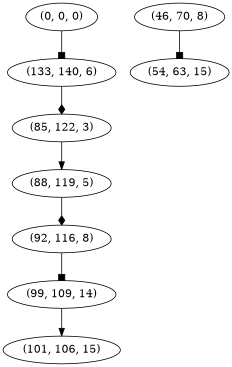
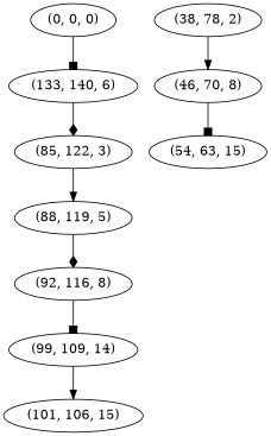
  digraph {
    edge [arrowhead=box]
    "(0, 0, 0)"
    "(133, 140, 6)"
+   "(38, 78, 2)"
    "(46, 70, 8)"
    "(85, 122, 3)"
    "(88, 119, 5)"
    "(54, 63, 15)"
    "(92, 116, 8)"
    "(99, 109, 14)"
    "(101, 106, 15)"
    "(0, 0, 0)" -> "(133, 140, 6)"
    "(133, 140, 6)" -> "(85, 122, 3)" [arrowhead=diamond]
+   "(38, 78, 2)" -> "(46, 70, 8)" [arrowhead=normal]
    "(46, 70, 8)" -> "(54, 63, 15)"
    "(85, 122, 3)" -> "(88, 119, 5)" [arrowhead=normal]
    "(88, 119, 5)" -> "(92, 116, 8)" [arrowhead=diamond]
    "(92, 116, 8)" -> "(99, 109, 14)"
    "(99, 109, 14)" -> "(101, 106, 15)" [arrowhead=normal]
  }
